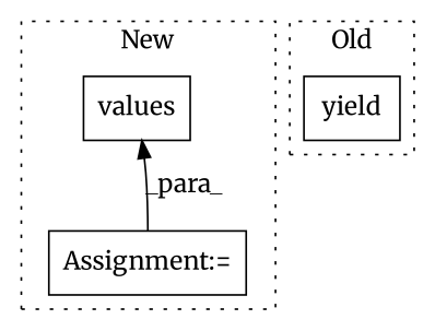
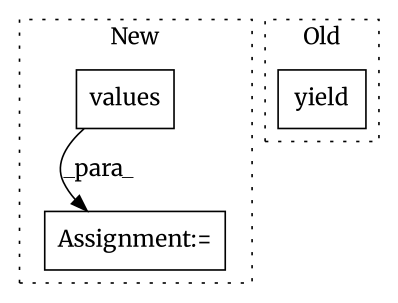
  digraph {
    fontname=Merriweather
    node [shape=box fontname=Merriweather]
    n1 [a=32 l=8 label=values s=1160]
    n2 [a=7 l=39 label="Assignment:=" s=1138]
    n3 [a=112 l=7 label=yield s=890]
    subgraph cluster_1 {
      label=New
      style=dotted
      n1
      n2
    }
    subgraph cluster_2 {
      label=Old
      style=dotted
      n3
    }
-   n2 -> n1 [label=_para_ fontname=Merriweather]
+   n1 -> n2 [label=_para_ fontname=Merriweather]
  }
